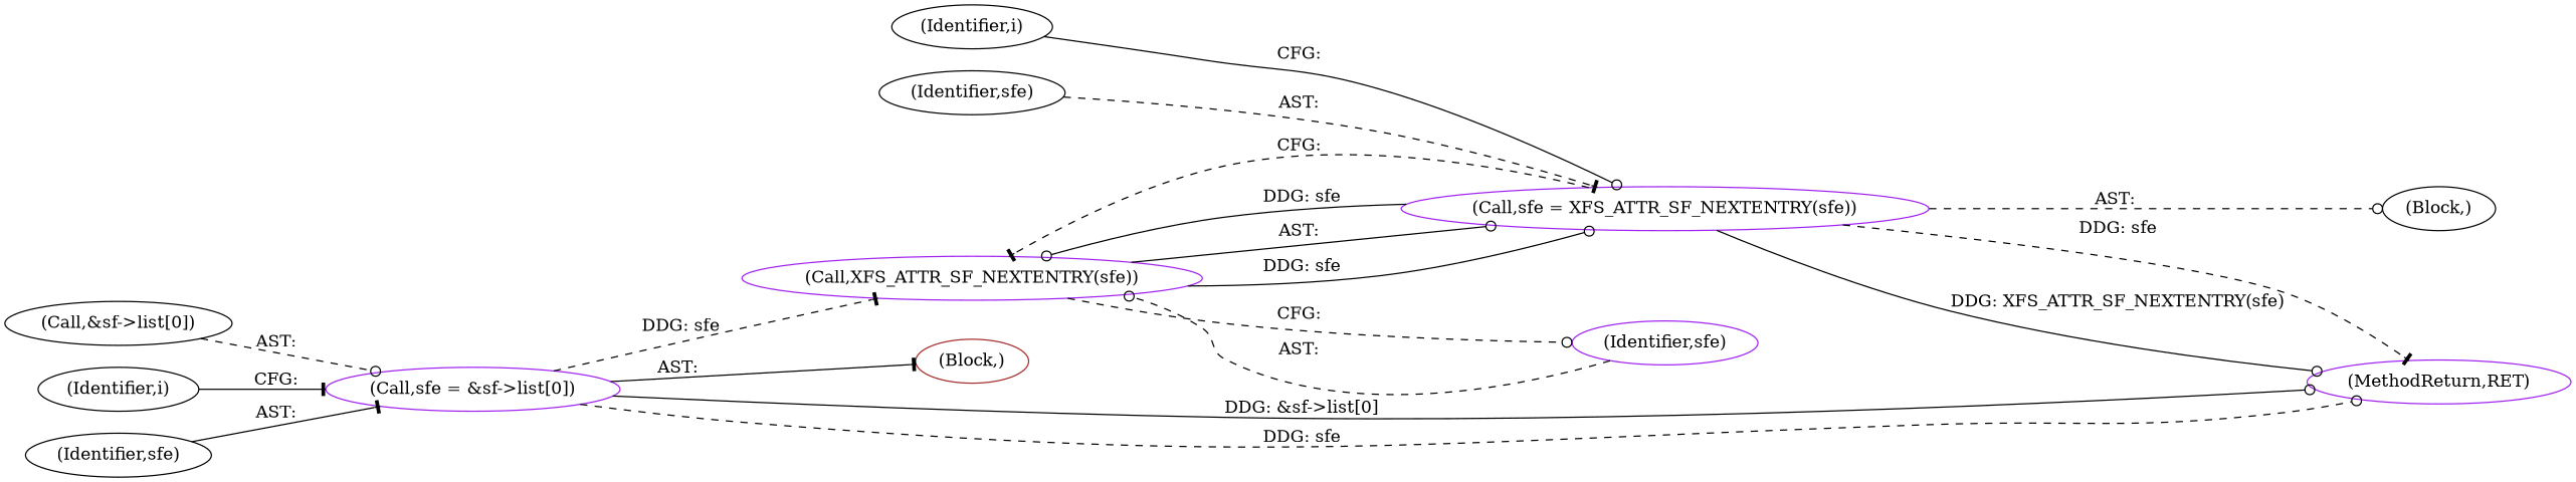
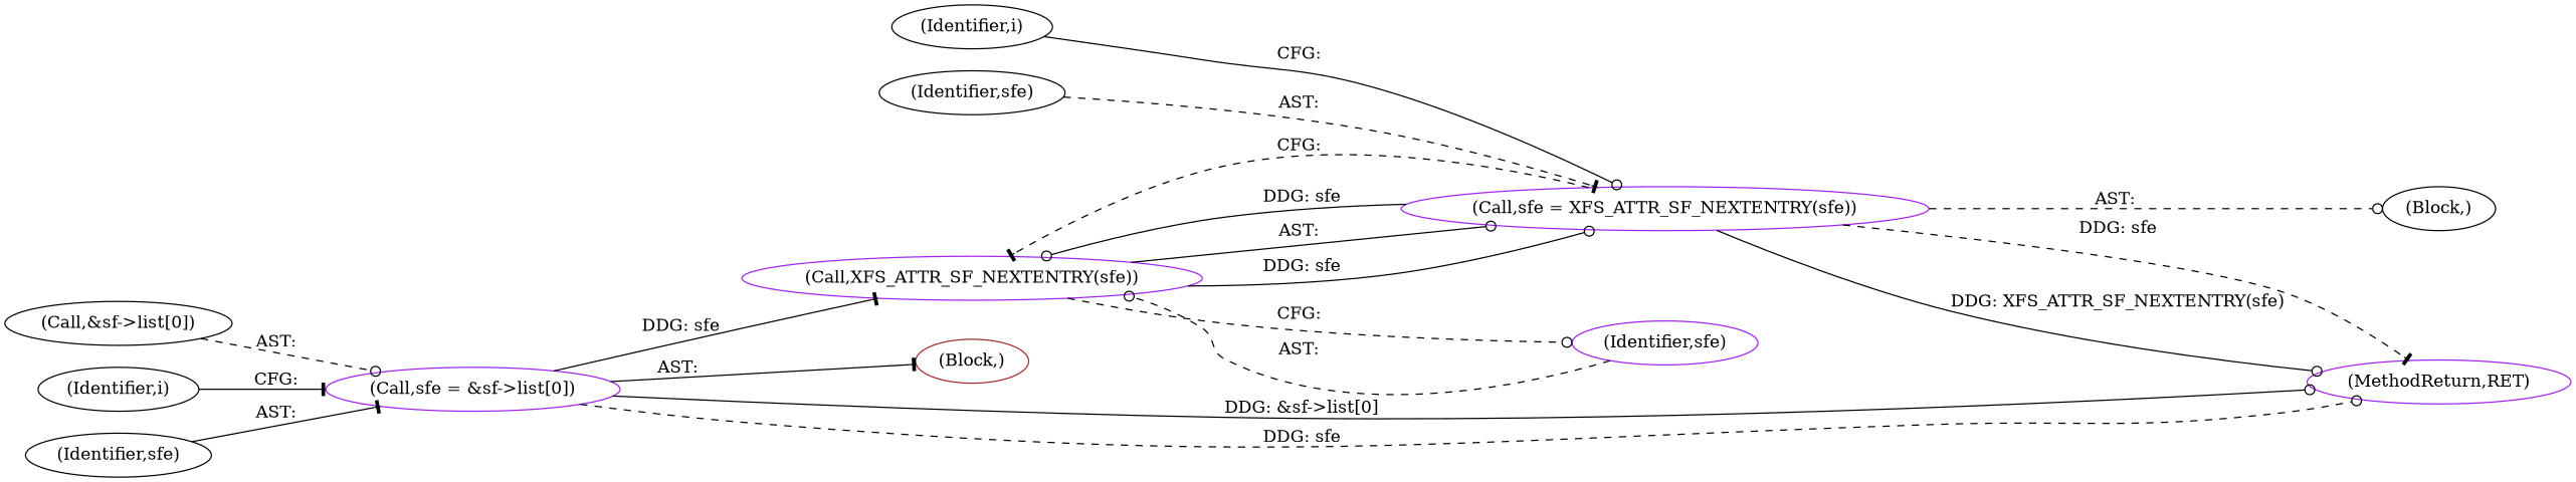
  digraph {
    rankdir=LR
    node [color=black]
    edge [arrowhead=odot style=solid]
    n1 [color=purple label="(Call,sfe = &sf->list[0])"]
    n2 [color=purple label="(Call,XFS_ATTR_SF_NEXTENTRY(sfe))"]
    n3 [color=brown label="(Block,)"]
    n4 [color=purple label="(MethodReturn,RET)"]
    n5 [color=purple label="(Call,sfe = XFS_ATTR_SF_NEXTENTRY(sfe))"]
    n6 [color=purple label="(Identifier,sfe)"]
    n7 [label="(Call,&sf->list[0])"]
    n8 [label="(Block,)"]
    n9 [label="(Identifier,i)"]
    n10 [label="(Identifier,i)"]
    n11 [label="(Identifier,sfe)"]
    n12 [label="(Identifier,sfe)"]
-   n1 -> n2 [arrowhead=tee label="DDG: sfe" style=dashed]
+   n1 -> n2 [arrowhead=tee label="DDG: sfe"]
    n1 -> n3 [arrowhead=tee label="AST: "]
    n1 -> n4 [label="DDG: &sf->list[0]"]
    n1 -> n4 [label="DDG: sfe" style=dashed]
    n2 -> n5 [label="AST: "]
    n2 -> n5 [label="DDG: sfe"]
    n2 -> n6 [label="CFG: " style=dashed]
    n5 -> n2 [arrowhead=tee label="CFG: " style=dashed]
    n5 -> n2 [label="DDG: sfe"]
    n5 -> n4 [label="DDG: XFS_ATTR_SF_NEXTENTRY(sfe)"]
    n5 -> n4 [arrowhead=tee label="DDG: sfe" style=dashed]
    n5 -> n8 [label="AST: " style=dashed]
    n6 -> n2 [label="AST: " style=dashed]
    n7 -> n1 [label="AST: " style=dashed]
    n9 -> n1 [arrowhead=tee label="CFG: "]
    n10 -> n5 [label="CFG: "]
    n11 -> n1 [arrowhead=tee label="AST: "]
    n12 -> n5 [arrowhead=tee label="AST: " style=dashed]
  }
